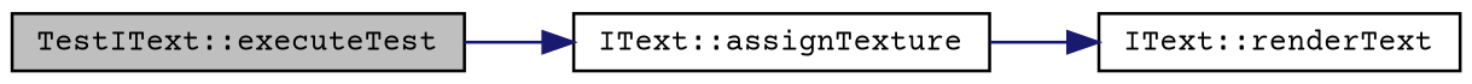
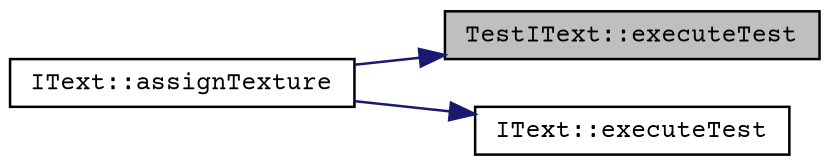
  digraph {
    fontname="Courier Prime"
    rankdir=LR
    node [color=black fillcolor=white fontname="Courier Prime" fontsize=10 shape=record style=filled]
    edge [color=midnightblue fontname="Courier Prime" fontsize=10 labelfontname=Helvetica labelfontsize=10 style=solid]
    n1 [fillcolor=grey75 fontcolor=black height=0.2 label="TestIText::executeTest" width=0.4]
    n2 [height=0.2 label="IText::assignTexture" width=0.4]
-   n3 [height=0.2 label="IText::renderText" width=0.4]
-   n1 -> n2
+   n3 [height=0.2 label="IText::executeTest" width=0.4]
+   n2 -> n1
    n2 -> n3
  }
